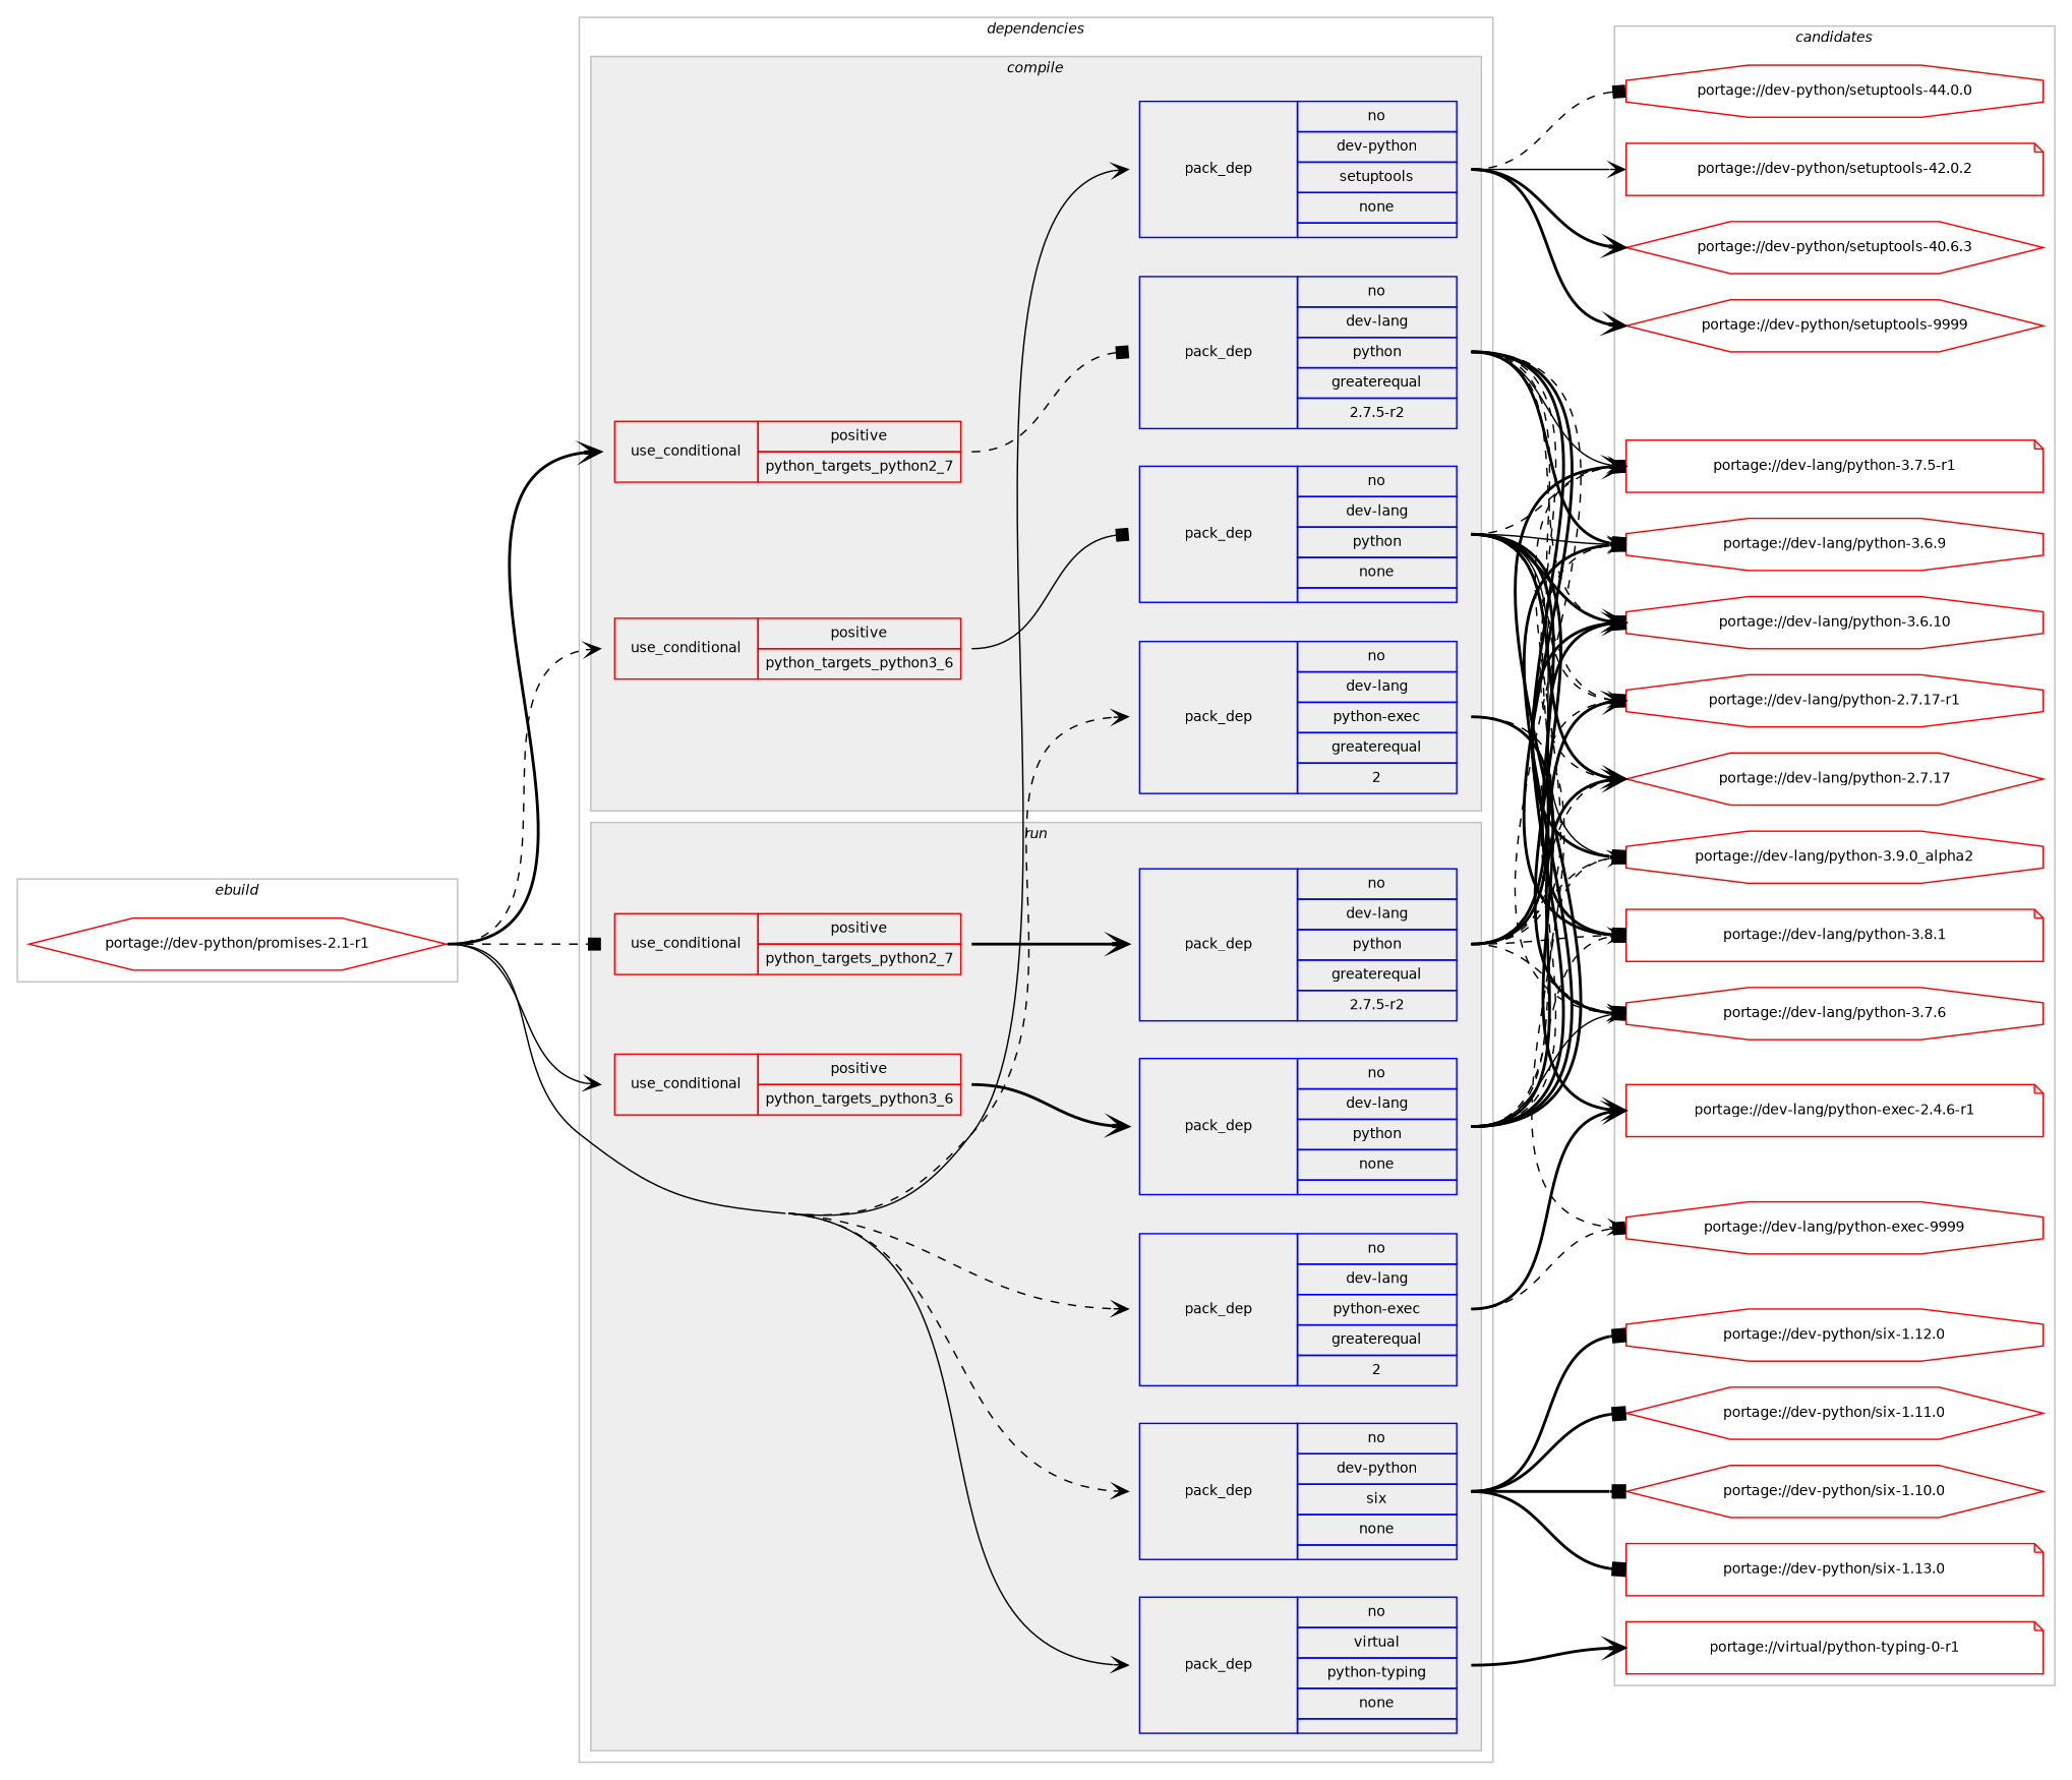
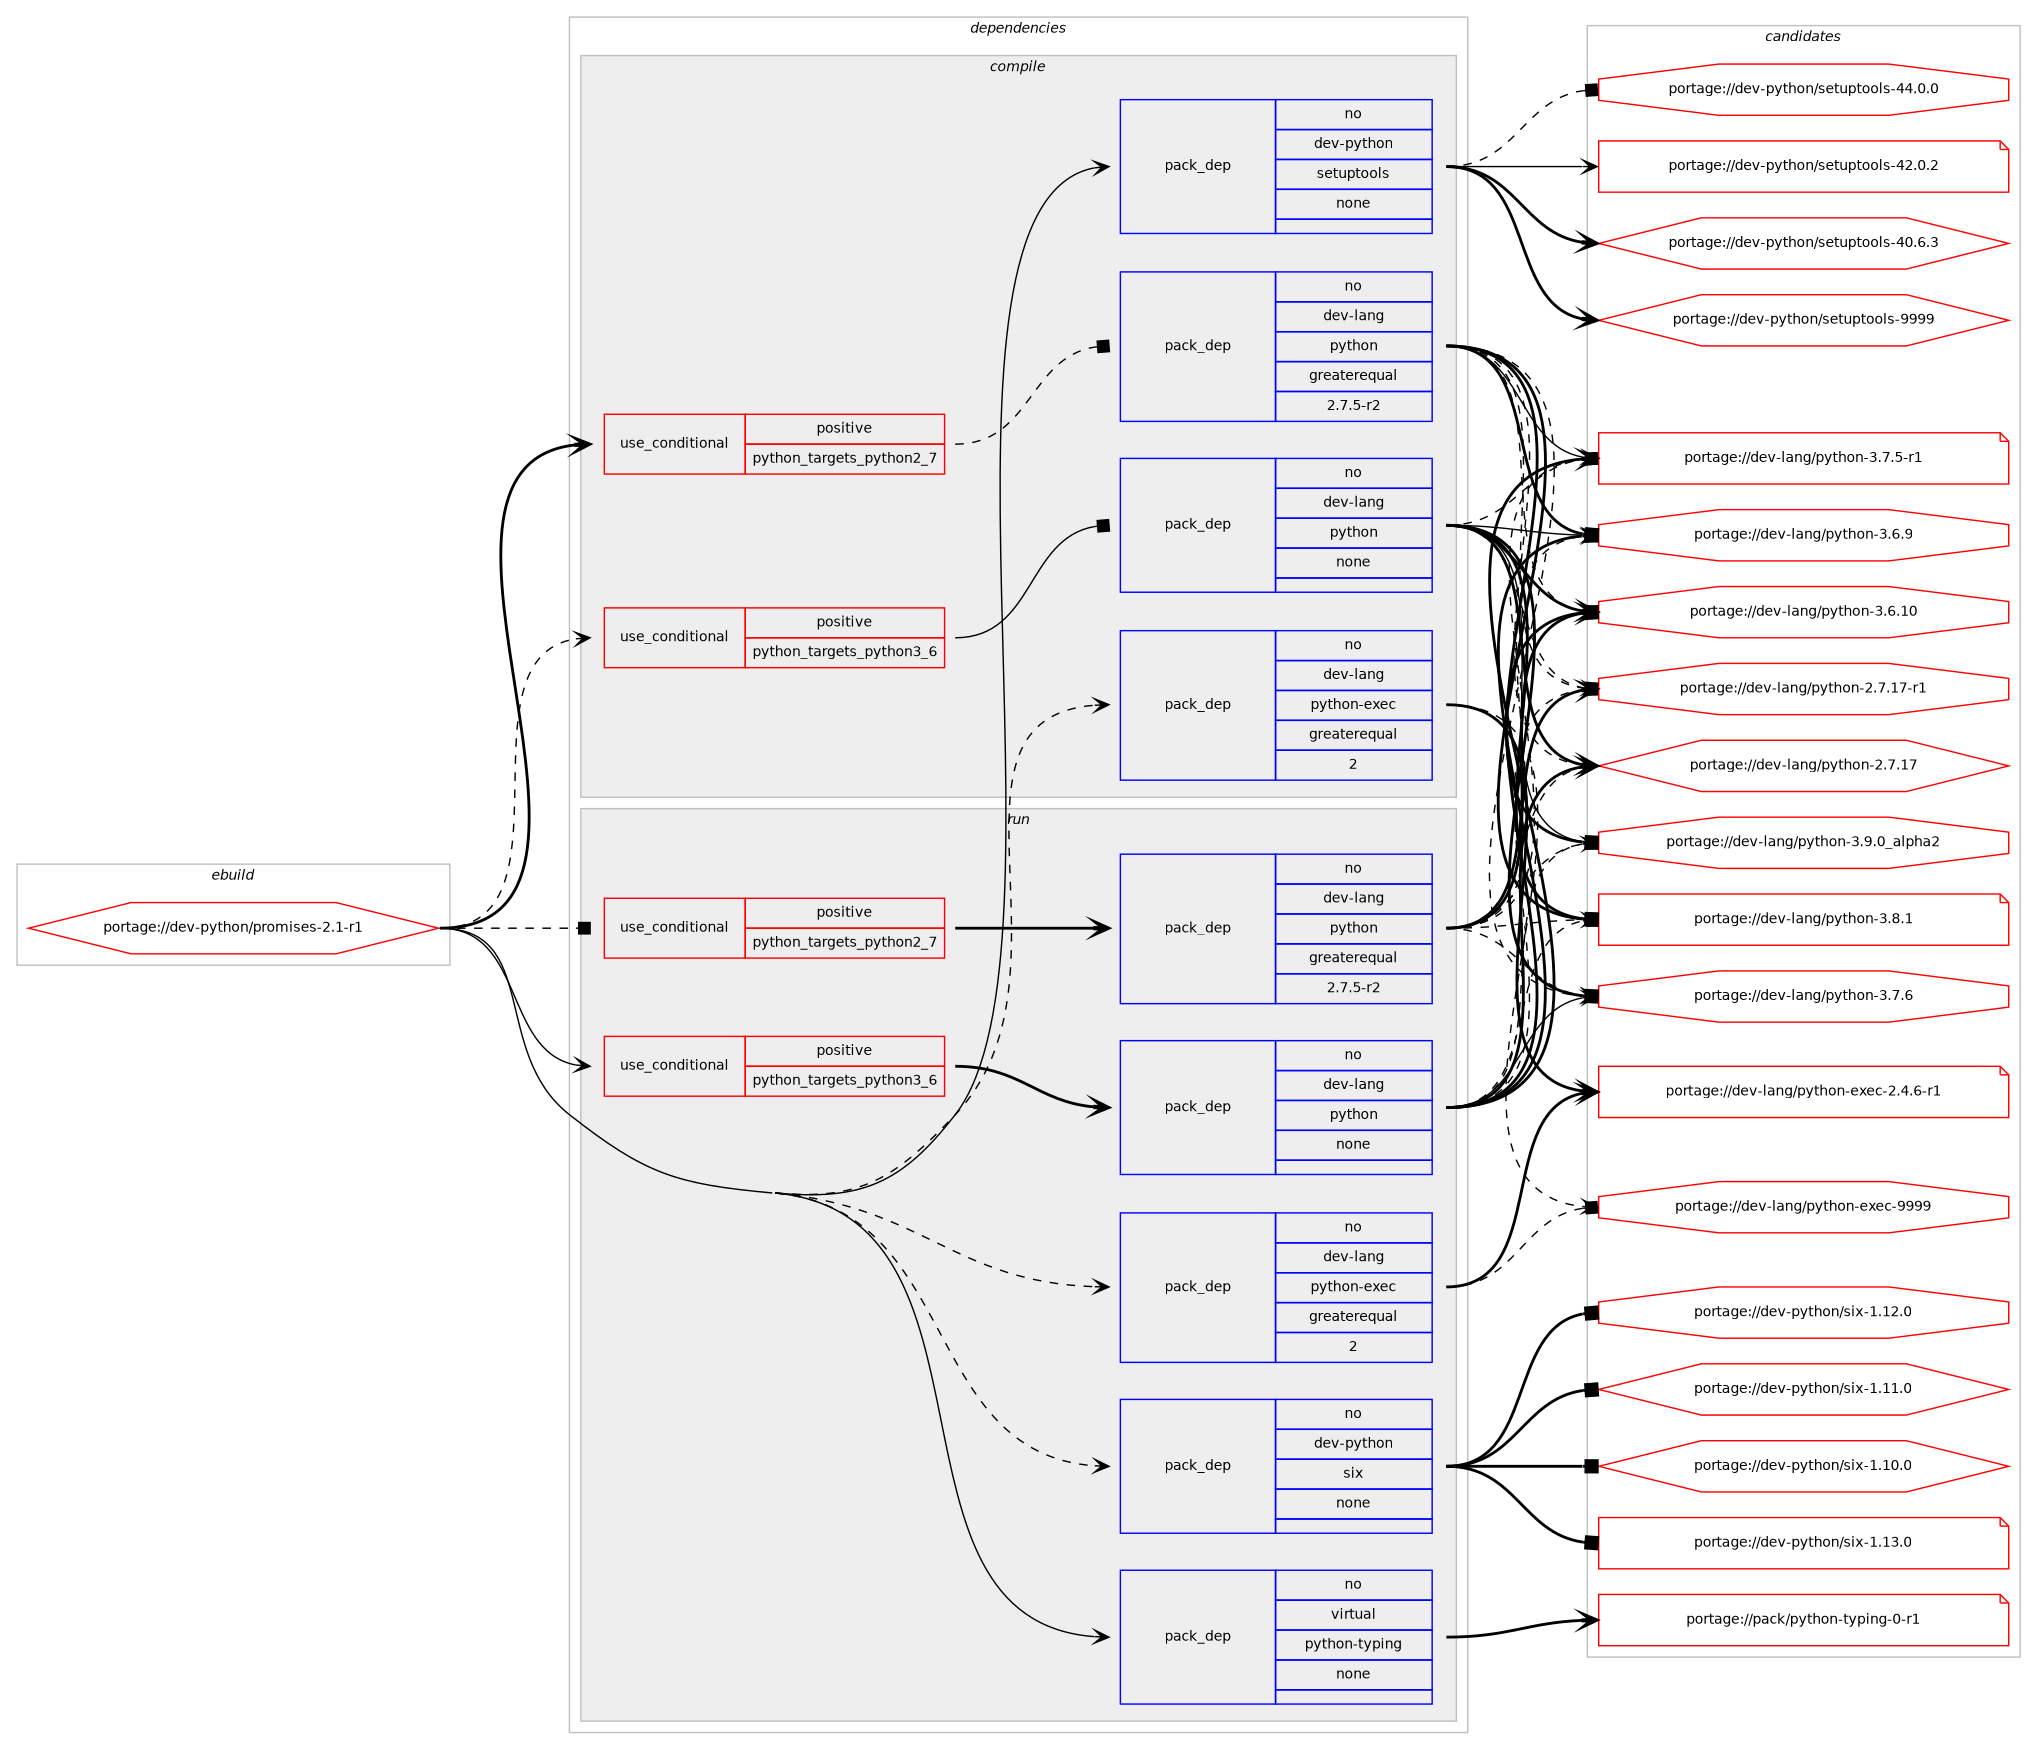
  digraph {
    compound=true
    concentrate=true
    fontname=Helvetica
    fontsize=10
    newrank=true
    rankdir=LR
    ranksep=1.5
    node [color=red fontname=Helvetica fontsize=10 shape=none]
    edge [arrowhead=vee headport=w style=bold tailport=e weight=100]
    n1 [label="portage://dev-python/promises-2.1-r1" shape=hexagon width=4]
    n2 [color=blue label=<<TABLE BORDER="0" CELLBORDER="1" CELLSPACING="0" CELLPADDING="4" WIDTH="220"><TR><TD ROWSPAN="6" CELLPADDING="30">pack_dep</TD></TR><TR><TD WIDTH="110">no</TD></TR><TR><TD>dev-lang</TD></TR><TR><TD>python</TD></TR><TR><TD>greaterequal</TD></TR><TR><TD>2.7.5-r2</TD></TR></TABLE>>]
    n3 [label=<<TABLE BORDER="0" CELLBORDER="1" CELLSPACING="0" CELLPADDING="4"><TR><TD ROWSPAN="3" CELLPADDING="10">use_conditional</TD></TR><TR><TD>positive</TD></TR><TR><TD>python_targets_python2_7</TD></TR></TABLE>>]
    n4 [color=blue label=<<TABLE BORDER="0" CELLBORDER="1" CELLSPACING="0" CELLPADDING="4" WIDTH="220"><TR><TD ROWSPAN="6" CELLPADDING="30">pack_dep</TD></TR><TR><TD WIDTH="110">no</TD></TR><TR><TD>dev-lang</TD></TR><TR><TD>python</TD></TR><TR><TD>none</TD></TR><TR><TD></TD></TR></TABLE>>]
    n5 [label=<<TABLE BORDER="0" CELLBORDER="1" CELLSPACING="0" CELLPADDING="4"><TR><TD ROWSPAN="3" CELLPADDING="10">use_conditional</TD></TR><TR><TD>positive</TD></TR><TR><TD>python_targets_python3_6</TD></TR></TABLE>>]
    n6 [color=blue label=<<TABLE BORDER="0" CELLBORDER="1" CELLSPACING="0" CELLPADDING="4" WIDTH="220"><TR><TD ROWSPAN="6" CELLPADDING="30">pack_dep</TD></TR><TR><TD WIDTH="110">no</TD></TR><TR><TD>dev-lang</TD></TR><TR><TD>python-exec</TD></TR><TR><TD>greaterequal</TD></TR><TR><TD>2</TD></TR></TABLE>>]
    n7 [color=blue label=<<TABLE BORDER="0" CELLBORDER="1" CELLSPACING="0" CELLPADDING="4" WIDTH="220"><TR><TD ROWSPAN="6" CELLPADDING="30">pack_dep</TD></TR><TR><TD WIDTH="110">no</TD></TR><TR><TD>dev-python</TD></TR><TR><TD>setuptools</TD></TR><TR><TD>none</TD></TR><TR><TD></TD></TR></TABLE>>]
    n8 [color=blue label=<<TABLE BORDER="0" CELLBORDER="1" CELLSPACING="0" CELLPADDING="4" WIDTH="220"><TR><TD ROWSPAN="6" CELLPADDING="30">pack_dep</TD></TR><TR><TD WIDTH="110">no</TD></TR><TR><TD>dev-lang</TD></TR><TR><TD>python</TD></TR><TR><TD>greaterequal</TD></TR><TR><TD>2.7.5-r2</TD></TR></TABLE>>]
    n9 [label=<<TABLE BORDER="0" CELLBORDER="1" CELLSPACING="0" CELLPADDING="4"><TR><TD ROWSPAN="3" CELLPADDING="10">use_conditional</TD></TR><TR><TD>positive</TD></TR><TR><TD>python_targets_python2_7</TD></TR></TABLE>>]
    n10 [color=blue label=<<TABLE BORDER="0" CELLBORDER="1" CELLSPACING="0" CELLPADDING="4" WIDTH="220"><TR><TD ROWSPAN="6" CELLPADDING="30">pack_dep</TD></TR><TR><TD WIDTH="110">no</TD></TR><TR><TD>dev-lang</TD></TR><TR><TD>python</TD></TR><TR><TD>none</TD></TR><TR><TD></TD></TR></TABLE>>]
    n11 [label=<<TABLE BORDER="0" CELLBORDER="1" CELLSPACING="0" CELLPADDING="4"><TR><TD ROWSPAN="3" CELLPADDING="10">use_conditional</TD></TR><TR><TD>positive</TD></TR><TR><TD>python_targets_python3_6</TD></TR></TABLE>>]
    n12 [color=blue label=<<TABLE BORDER="0" CELLBORDER="1" CELLSPACING="0" CELLPADDING="4" WIDTH="220"><TR><TD ROWSPAN="6" CELLPADDING="30">pack_dep</TD></TR><TR><TD WIDTH="110">no</TD></TR><TR><TD>dev-lang</TD></TR><TR><TD>python-exec</TD></TR><TR><TD>greaterequal</TD></TR><TR><TD>2</TD></TR></TABLE>>]
    n13 [color=blue label=<<TABLE BORDER="0" CELLBORDER="1" CELLSPACING="0" CELLPADDING="4" WIDTH="220"><TR><TD ROWSPAN="6" CELLPADDING="30">pack_dep</TD></TR><TR><TD WIDTH="110">no</TD></TR><TR><TD>dev-python</TD></TR><TR><TD>six</TD></TR><TR><TD>none</TD></TR><TR><TD></TD></TR></TABLE>>]
    n14 [color=blue label=<<TABLE BORDER="0" CELLBORDER="1" CELLSPACING="0" CELLPADDING="4" WIDTH="220"><TR><TD ROWSPAN="6" CELLPADDING="30">pack_dep</TD></TR><TR><TD WIDTH="110">no</TD></TR><TR><TD>virtual</TD></TR><TR><TD>python-typing</TD></TR><TR><TD>none</TD></TR><TR><TD></TD></TR></TABLE>>]
    n15 [label="portage://dev-lang/python-3.9.0_alpha2" shape=octagon width=4]
    n16 [label="portage://dev-lang/python-3.8.1" shape=note width=4]
    n17 [label="portage://dev-lang/python-3.7.6" shape=octagon width=4]
    n18 [label="portage://dev-lang/python-3.7.5-r1" shape=note width=4]
    n19 [label="portage://dev-lang/python-3.6.9" shape=octagon width=4]
    n20 [label="portage://dev-lang/python-3.6.10" shape=octagon width=4]
    n21 [label="portage://dev-lang/python-2.7.17-r1" shape=octagon width=4]
    n22 [label="portage://dev-lang/python-2.7.17" shape=hexagon width=4]
    n23 [label="portage://dev-lang/python-exec-9999" shape=octagon width=4]
    n24 [label="portage://dev-lang/python-exec-2.4.6-r1" shape=note width=4]
    n25 [label="portage://dev-python/setuptools-9999" shape=hexagon width=4]
    n26 [label="portage://dev-python/setuptools-44.0.0" shape=octagon width=4]
    n27 [label="portage://dev-python/setuptools-42.0.2" shape=note width=4]
    n28 [label="portage://dev-python/setuptools-40.6.3" shape=hexagon width=4]
-   n29 [label="portage://virtual/python-typing-0-r1" shape=note width=4]
+   n29 [label="portage://pack/python-typing-0-r1" shape=note width=4]
    n30 [label="portage://dev-python/six-1.13.0" shape=note width=4]
    n31 [label="portage://dev-python/six-1.12.0" shape=octagon width=4]
    n32 [label="portage://dev-python/six-1.11.0" shape=hexagon width=4]
    n33 [label="portage://dev-python/six-1.10.0" shape=hexagon width=4]
    subgraph cluster_1 {
      color=gray
      label=<<i>ebuild</i>>
      rank=same
      n1
    }
    subgraph cluster_2 {
      color=gray
      label=<<i>dependencies</i>>
      subgraph cluster_3 {
        color=gray
        fillcolor="#eeeeee"
        label=<<i>compile</i>>
        style=filled
        subgraph sub_4 {
          color=gray
          fillcolor="#eeeeee"
          label=<<i>compile</i>>
          style=filled
          n3
          subgraph sub_5 {
            color=gray
            fillcolor="#eeeeee"
            label=<<i>compile</i>>
            style=filled
            n2
          }
        }
        subgraph sub_6 {
          color=gray
          fillcolor="#eeeeee"
          label=<<i>compile</i>>
          style=filled
          n5
          subgraph sub_7 {
            color=gray
            fillcolor="#eeeeee"
            label=<<i>compile</i>>
            style=filled
            n4
          }
        }
        subgraph sub_8 {
          color=gray
          fillcolor="#eeeeee"
          label=<<i>compile</i>>
          style=filled
          n6
        }
        subgraph sub_9 {
          color=gray
          fillcolor="#eeeeee"
          label=<<i>compile</i>>
          style=filled
          n7
        }
      }
      subgraph cluster_10 {
        color=gray
        fillcolor="#eeeeee"
        label=<<i>compile and run</i>>
        style=filled
      }
      subgraph cluster_11 {
        color=gray
        fillcolor="#eeeeee"
        label=<<i>run</i>>
        style=filled
        subgraph sub_12 {
          color=gray
          fillcolor="#eeeeee"
          label=<<i>run</i>>
          style=filled
          n9
          subgraph sub_13 {
            color=gray
            fillcolor="#eeeeee"
            label=<<i>run</i>>
            style=filled
            n8
          }
        }
        subgraph sub_14 {
          color=gray
          fillcolor="#eeeeee"
          label=<<i>run</i>>
          style=filled
          n11
          subgraph sub_15 {
            color=gray
            fillcolor="#eeeeee"
            label=<<i>run</i>>
            style=filled
            n10
          }
        }
        subgraph sub_16 {
          color=gray
          fillcolor="#eeeeee"
          label=<<i>run</i>>
          style=filled
          n12
        }
        subgraph sub_17 {
          color=gray
          fillcolor="#eeeeee"
          label=<<i>run</i>>
          style=filled
          n13
        }
        subgraph sub_18 {
          color=gray
          fillcolor="#eeeeee"
          label=<<i>run</i>>
          style=filled
          n14
        }
      }
    }
    subgraph cluster_19 {
      color=gray
      label=<<i>candidates</i>>
      rank=same
      subgraph sub_20 {
        color=black
        label=<<i>candidates</i>>
        nodesep=1
        rank=same
        n15
        n16
        n17
        n18
        n19
        n20
        n21
        n22
      }
      subgraph sub_21 {
        color=black
        label=<<i>candidates</i>>
        nodesep=1
        rank=same
        n15
        n16
        n17
        n18
        n19
        n20
        n21
        n22
      }
      subgraph sub_22 {
        color=black
        label=<<i>candidates</i>>
        nodesep=1
        rank=same
        n23
        n24
      }
      subgraph sub_23 {
        color=black
        label=<<i>candidates</i>>
        nodesep=1
        rank=same
        n25
        n26
        n27
        n28
      }
      subgraph sub_24 {
        color=black
        label=<<i>candidates</i>>
        nodesep=1
        rank=same
        n29
      }
      subgraph sub_25 {
        color=black
        label=<<i>candidates</i>>
        nodesep=1
        rank=same
        n15
        n16
        n17
        n18
        n19
        n20
        n21
        n22
      }
      subgraph sub_26 {
        color=black
        label=<<i>candidates</i>>
        nodesep=1
        rank=same
        n15
        n16
        n17
        n18
        n19
        n20
        n21
        n22
      }
      subgraph sub_27 {
        color=black
        label=<<i>candidates</i>>
        nodesep=1
        rank=same
        n23
        n24
      }
      subgraph sub_28 {
        color=black
        label=<<i>candidates</i>>
        nodesep=1
        rank=same
        n30
        n31
        n32
        n33
      }
    }
    n1 -> n3 [weight=20]
    n1 -> n5 [style=dashed weight=20]
    n1 -> n6 [style=dashed weight=20]
    n1 -> n7 [style=solid weight=20]
    n1 -> n9 [arrowhead=box style=dashed weight=20]
    n1 -> n11 [style=solid weight=20]
    n1 -> n12 [style=dashed weight=20]
    n1 -> n13 [style=dashed weight=20]
    n1 -> n14 [style=solid weight=20]
    n2 -> n15 [arrowhead=box]
    n2 -> n16 [arrowhead=box]
    n2 -> n17 [style=dashed]
    n2 -> n18 [style=solid]
    n2 -> n19 [arrowhead=box]
    n2 -> n20 [arrowhead=box style=dashed]
    n2 -> n21 [style=dashed]
    n2 -> n22 [style=dashed]
    n3 -> n2 [arrowhead=box style=dashed weight=20]
    n4 -> n15 [arrowhead=box style=solid]
    n4 -> n16 [arrowhead=box]
    n4 -> n17 [arrowhead=box]
    n4 -> n18 [arrowhead=box style=dashed]
    n4 -> n19 [style=solid]
    n4 -> n20
    n4 -> n21 [arrowhead=box style=dashed]
    n4 -> n22
    n5 -> n4 [arrowhead=box style=solid weight=20]
    n6 -> n23 [style=dashed]
    n6 -> n24
    n7 -> n25
    n7 -> n26 [arrowhead=box style=dashed]
    n7 -> n27 [style=solid]
    n7 -> n28
    n8 -> n15 [arrowhead=box style=dashed]
    n8 -> n16 [style=dashed]
    n8 -> n17 [style=dashed]
    n8 -> n18 [arrowhead=box style=dashed]
    n8 -> n19 [style=dashed]
    n8 -> n20 [arrowhead=box]
    n8 -> n21
    n8 -> n22 [style=dashed]
    n9 -> n8 [weight=20]
    n10 -> n15 [style=dashed]
    n10 -> n16 [arrowhead=box style=dashed]
    n10 -> n17 [style=solid]
    n10 -> n18
    n10 -> n19 [arrowhead=box]
    n10 -> n20
    n10 -> n21 [arrowhead=box style=dashed]
    n10 -> n22
    n11 -> n10 [weight=20]
    n12 -> n23 [arrowhead=box style=dashed]
    n12 -> n24
    n13 -> n30 [arrowhead=box]
    n13 -> n31 [arrowhead=box]
    n13 -> n32 [arrowhead=box]
    n13 -> n33 [arrowhead=box]
    n14 -> n29
  }
